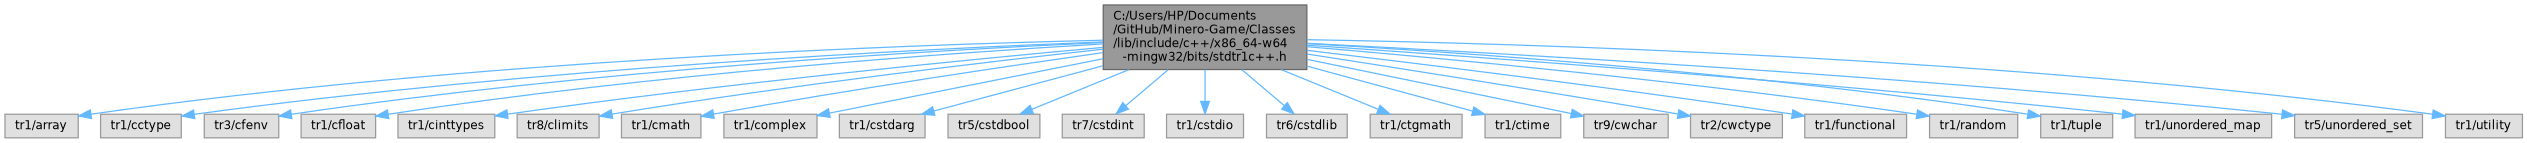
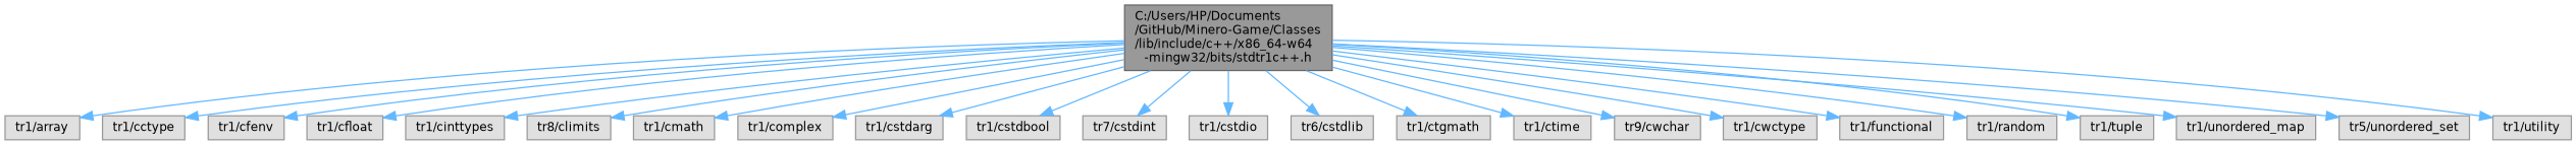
  digraph {
    node [color=grey60 fillcolor="#E0E0E0" fontname=Helvetica fontsize=10 shape=box style=filled]
    edge [color=steelblue1 fontname=Helvetica fontsize=10 labelfontname=Helvetica labelfontsize=10 style=solid]
    n1 [color=gray40 fillcolor=grey60 fontcolor=black height=0.2 label="C:/Users/HP/Documents\l/GitHub/Minero-Game/Classes\l/lib/include/c++/x86_64-w64\l-mingw32/bits/stdtr1c++.h" width=0.4]
    n2 [height=0.2 label="tr1/array" width=0.4]
    n3 [height=0.2 label="tr1/cctype" width=0.4]
-   n4 [height=0.2 label="tr3/cfenv" width=0.4]
+   n4 [height=0.2 label="tr1/cfenv" width=0.4]
    n5 [height=0.2 label="tr1/cfloat" width=0.4]
    n6 [height=0.2 label="tr1/cinttypes" width=0.4]
    n7 [height=0.2 label="tr8/climits" width=0.4]
    n8 [height=0.2 label="tr1/cmath" width=0.4]
    n9 [height=0.2 label="tr1/complex" width=0.4]
    n10 [height=0.2 label="tr1/cstdarg" width=0.4]
-   n11 [height=0.2 label="tr5/cstdbool" width=0.4]
+   n11 [height=0.2 label="tr1/cstdbool" width=0.4]
    n12 [height=0.2 label="tr7/cstdint" width=0.4]
    n13 [height=0.2 label="tr1/cstdio" width=0.4]
    n14 [height=0.2 label="tr6/cstdlib" width=0.4]
    n15 [height=0.2 label="tr1/ctgmath" width=0.4]
    n16 [height=0.2 label="tr1/ctime" width=0.4]
    n17 [height=0.2 label="tr9/cwchar" width=0.4]
-   n18 [height=0.2 label="tr2/cwctype" width=0.4]
+   n18 [height=0.2 label="tr1/cwctype" width=0.4]
    n19 [height=0.2 label="tr1/functional" width=0.4]
    n20 [height=0.2 label="tr1/random" width=0.4]
    n21 [height=0.2 label="tr1/tuple" width=0.4]
    n22 [height=0.2 label="tr1/unordered_map" width=0.4]
    n23 [height=0.2 label="tr5/unordered_set" width=0.4]
    n24 [height=0.2 label="tr1/utility" width=0.4]
    n1 -> n2
    n1 -> n3
    n1 -> n4
    n1 -> n5
    n1 -> n6
    n1 -> n7
    n1 -> n8
    n1 -> n9
    n1 -> n10
    n1 -> n11
    n1 -> n12
    n1 -> n13
    n1 -> n14
    n1 -> n15
    n1 -> n16
    n1 -> n17
    n1 -> n18
    n1 -> n19
    n1 -> n20
    n1 -> n21
    n1 -> n22
    n1 -> n23
    n1 -> n24
  }
